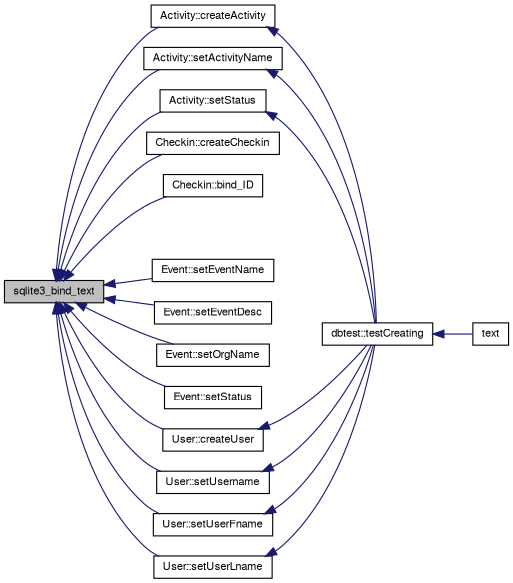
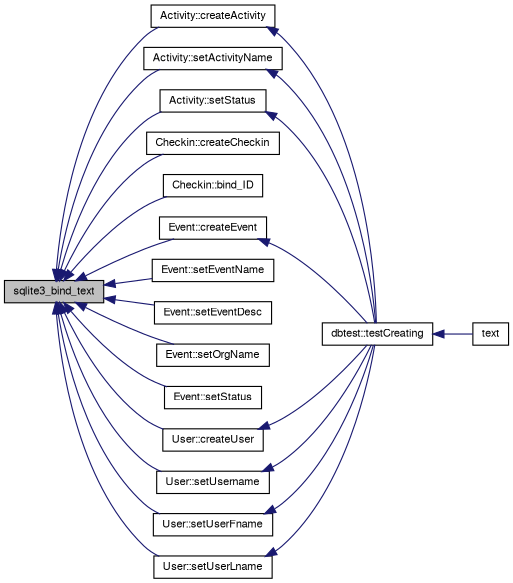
  digraph {
    rankdir=LR
    node [color=black fillcolor=white fontname=FreeSans fontsize=10 shape=record style=filled]
    edge [color=midnightblue dir=back fontname=FreeSans fontsize=10 labelfontname=FreeSans labelfontsize=10 style=solid]
    n1 [fillcolor=grey75 fontcolor=black height=0.2 label=sqlite3_bind_text width=0.4]
    n2 [height=0.2 label="Activity::createActivity" width=0.4]
    n3 [height=0.2 label="Activity::setActivityName" width=0.4]
    n4 [height=0.2 label="Activity::setStatus" width=0.4]
    n5 [height=0.2 label="Checkin::createCheckin" width=0.4]
    n6 [height=0.2 label="Checkin::bind_ID" width=0.4]
+   n7 [height=0.2 label="Event::createEvent" width=0.4]
    n8 [height=0.2 label="Event::setEventName" width=0.4]
    n9 [height=0.2 label="Event::setEventDesc" width=0.4]
    n10 [height=0.2 label="Event::setOrgName" width=0.4]
    n11 [height=0.2 label="Event::setStatus" width=0.4]
    n12 [height=0.2 label="User::createUser" width=0.4]
    n13 [height=0.2 label="User::setUsername" width=0.4]
    n14 [height=0.2 label="User::setUserFname" width=0.4]
    n15 [height=0.2 label="User::setUserLname" width=0.4]
    n16 [height=0.2 label="dbtest::testCreating" width=0.4]
    n17 [height=0.2 label=text width=0.4]
    n1 -> n2
    n1 -> n3
    n1 -> n4
    n1 -> n5
    n1 -> n6
+   n1 -> n7
    n1 -> n8
    n1 -> n9
    n1 -> n10
    n1 -> n11
    n1 -> n12
    n1 -> n13
    n1 -> n14
    n1 -> n15
    n2 -> n16
    n3 -> n16
    n4 -> n16
+   n7 -> n16
    n12 -> n16
    n13 -> n16
    n14 -> n16
    n15 -> n16
    n16 -> n17
  }
